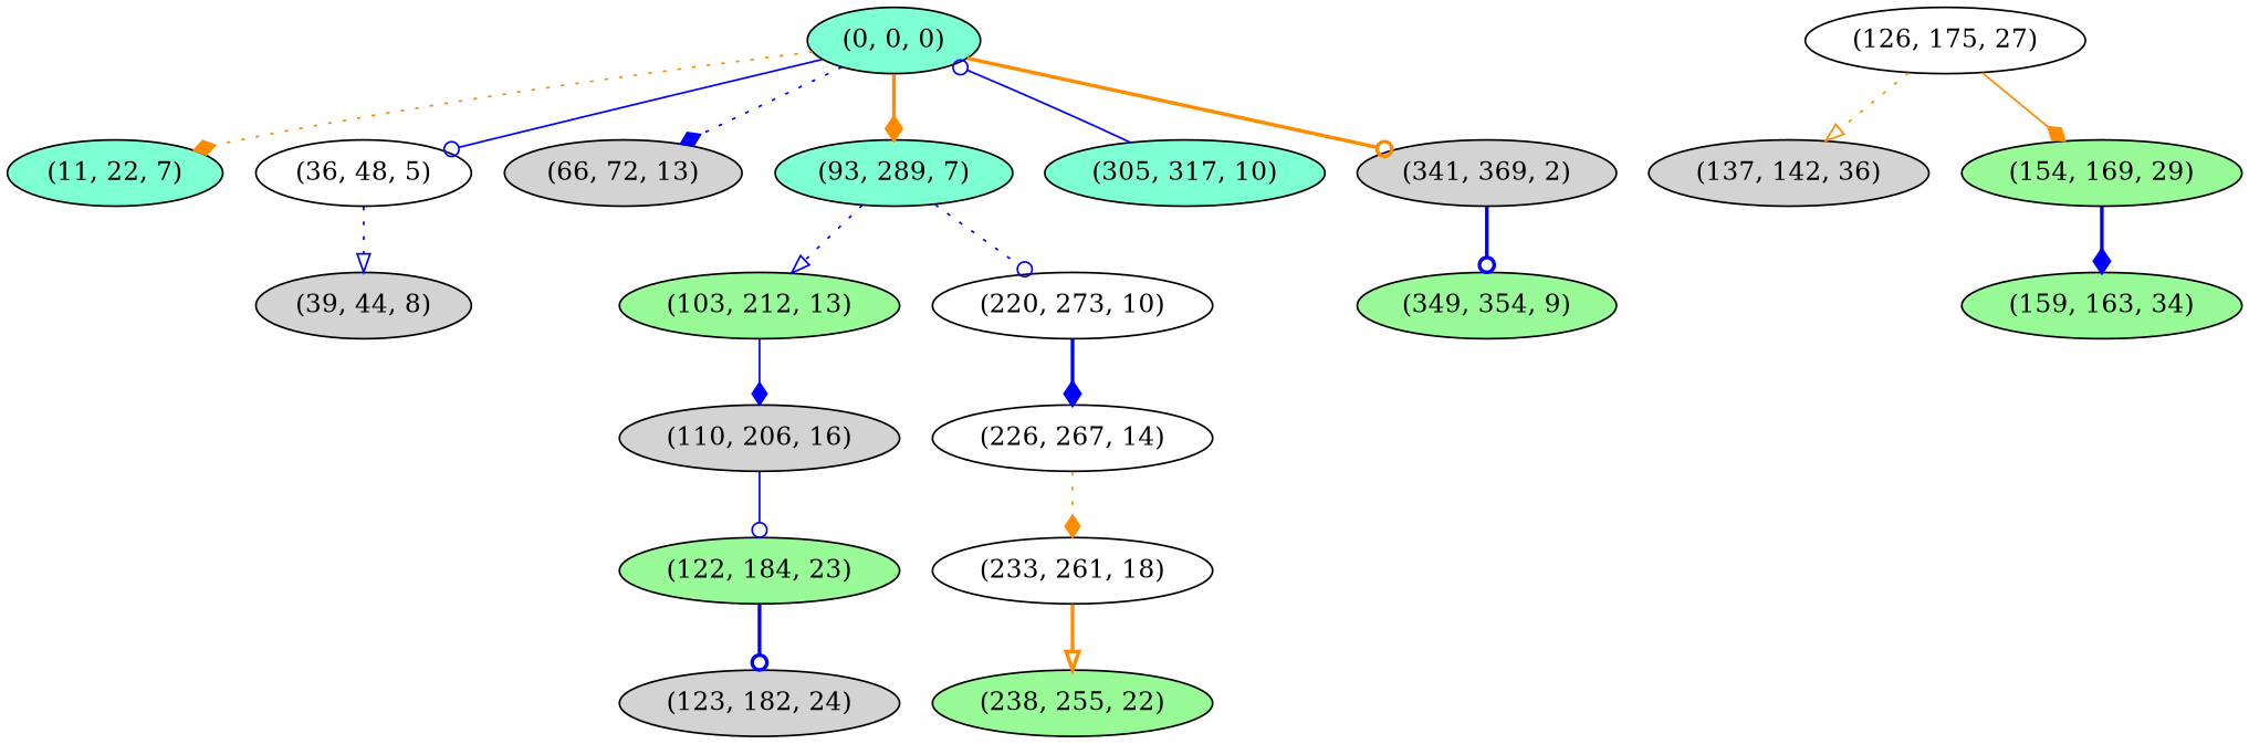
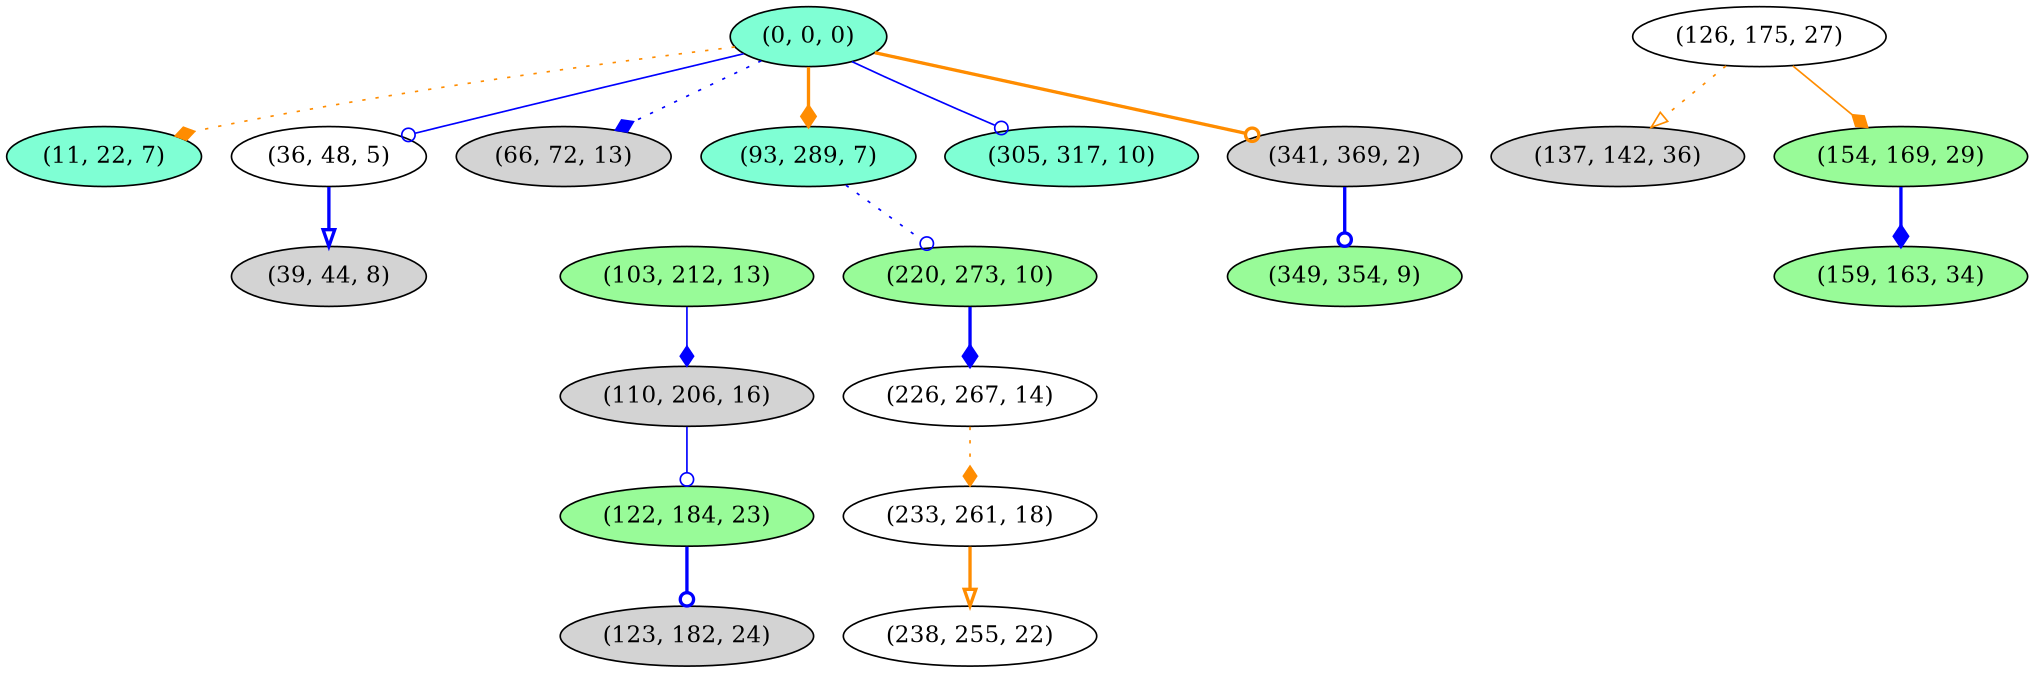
  digraph {
    node [fillcolor=lightgrey style=filled]
    edge [arrowhead=diamond color=blue style=dotted]
    "(0, 0, 0)" [fillcolor=aquamarine]
    "(11, 22, 7)" [fillcolor=aquamarine]
    "(36, 48, 5)" [fillcolor=white]
    "(66, 72, 13)"
    "(93, 289, 7)" [fillcolor=aquamarine]
    "(305, 317, 10)" [fillcolor=aquamarine]
    "(341, 369, 2)"
    "(39, 44, 8)"
    "(103, 212, 13)" [fillcolor=palegreen]
-   "(220, 273, 10)" [fillcolor=white]
+   "(220, 273, 10)" [fillcolor=palegreen]
    "(349, 354, 9)" [fillcolor=palegreen]
    "(110, 206, 16)"
    "(226, 267, 14)" [fillcolor=white]
    "(122, 184, 23)" [fillcolor=palegreen]
    "(123, 182, 24)"
    "(126, 175, 27)" [fillcolor=white]
    "(137, 142, 36)"
    "(154, 169, 29)" [fillcolor=palegreen]
    "(159, 163, 34)" [fillcolor=palegreen]
    "(233, 261, 18)" [fillcolor=white]
-   "(238, 255, 22)" [fillcolor=palegreen]
+   "(238, 255, 22)" [fillcolor=white]
    "(0, 0, 0)" -> "(11, 22, 7)" [color=darkorange]
    "(0, 0, 0)" -> "(36, 48, 5)" [arrowhead=odot style=solid]
    "(0, 0, 0)" -> "(66, 72, 13)"
    "(0, 0, 0)" -> "(93, 289, 7)" [color=darkorange style=bold]
-   "(305, 317, 10)" -> "(0, 0, 0)" [arrowhead=odot style=solid]
+   "(0, 0, 0)" -> "(305, 317, 10)" [arrowhead=odot style=solid]
    "(0, 0, 0)" -> "(341, 369, 2)" [arrowhead=odot color=darkorange style=bold]
-   "(36, 48, 5)" -> "(39, 44, 8)" [arrowhead=onormal]
-   "(93, 289, 7)" -> "(103, 212, 13)" [arrowhead=onormal]
+   "(36, 48, 5)" -> "(39, 44, 8)" [arrowhead=onormal style=bold]
    "(93, 289, 7)" -> "(220, 273, 10)" [arrowhead=odot]
    "(341, 369, 2)" -> "(349, 354, 9)" [arrowhead=odot style=bold]
    "(103, 212, 13)" -> "(110, 206, 16)" [style=solid]
    "(220, 273, 10)" -> "(226, 267, 14)" [style=bold]
    "(110, 206, 16)" -> "(122, 184, 23)" [arrowhead=odot style=solid]
    "(226, 267, 14)" -> "(233, 261, 18)" [color=darkorange]
    "(122, 184, 23)" -> "(123, 182, 24)" [arrowhead=odot style=bold]
    "(126, 175, 27)" -> "(137, 142, 36)" [arrowhead=onormal color=darkorange]
    "(126, 175, 27)" -> "(154, 169, 29)" [color=darkorange style=solid]
    "(154, 169, 29)" -> "(159, 163, 34)" [style=bold]
    "(233, 261, 18)" -> "(238, 255, 22)" [arrowhead=onormal color=darkorange style=bold]
  }
